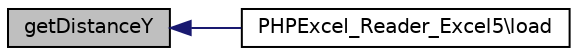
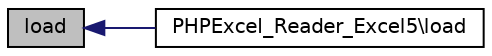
  digraph {
    rankdir=LR
    node [color=black fontname=Helvetica fontsize=10 shape=record style=filled]
-   n1 [fillcolor=grey75 fontcolor=black height=0.2 label=getDistanceY width=0.4]
+   n1 [fillcolor=grey75 fontcolor=black height=0.2 label=load width=0.4]
    n2 [fillcolor=white height=0.2 label="PHPExcel_Reader_Excel5\\load" width=0.4]
    n1 -> n2 [color=midnightblue dir=back fontname=Helvetica fontsize=10 labelfontname=Helvetica labelfontsize=10 style=solid]
  }
